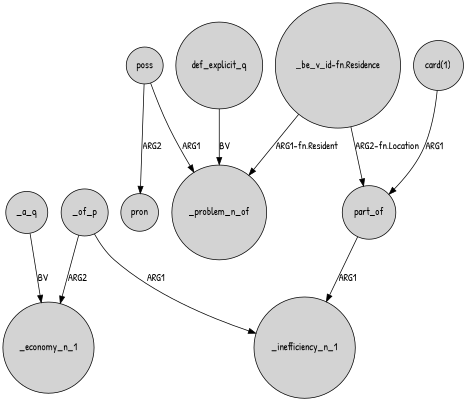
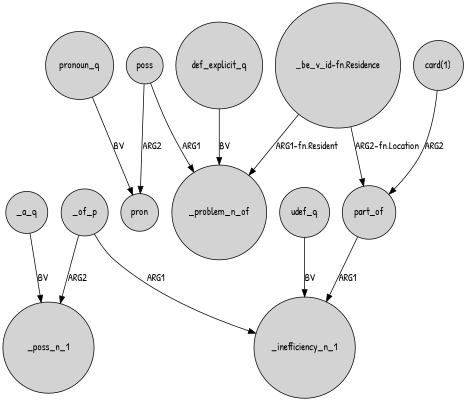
  digraph {
    fontname="Patrick Hand"
    node [fontname="Patrick Hand" shape=circle style=filled]
    edge [fontname="Patrick Hand"]
    _of_p
-   _economy_n_1
+   _economy_n_1 [label=_poss_n_1]
    _inefficiency_n_1
    "_be_v_id-fn.Residence"
    part_of
    _problem_n_of
    poss
    pron
+   udef_q
    "card(1)"
    _a_q
+   pronoun_q
    def_explicit_q
    _of_p -> _economy_n_1 [label=ARG2]
    _of_p -> _inefficiency_n_1 [label=ARG1]
    "_be_v_id-fn.Residence" -> part_of [label="ARG2-fn.Location"]
    "_be_v_id-fn.Residence" -> _problem_n_of [label="ARG1-fn.Resident"]
    part_of -> _inefficiency_n_1 [label=ARG1]
    poss -> _problem_n_of [label=ARG1]
    poss -> pron [label=ARG2]
-   "card(1)" -> part_of [label=ARG1]
+   udef_q -> _inefficiency_n_1 [label=BV]
+   "card(1)" -> part_of [label=ARG2]
    _a_q -> _economy_n_1 [label=BV]
+   pronoun_q -> pron [label=BV]
    def_explicit_q -> _problem_n_of [label=BV]
  }
